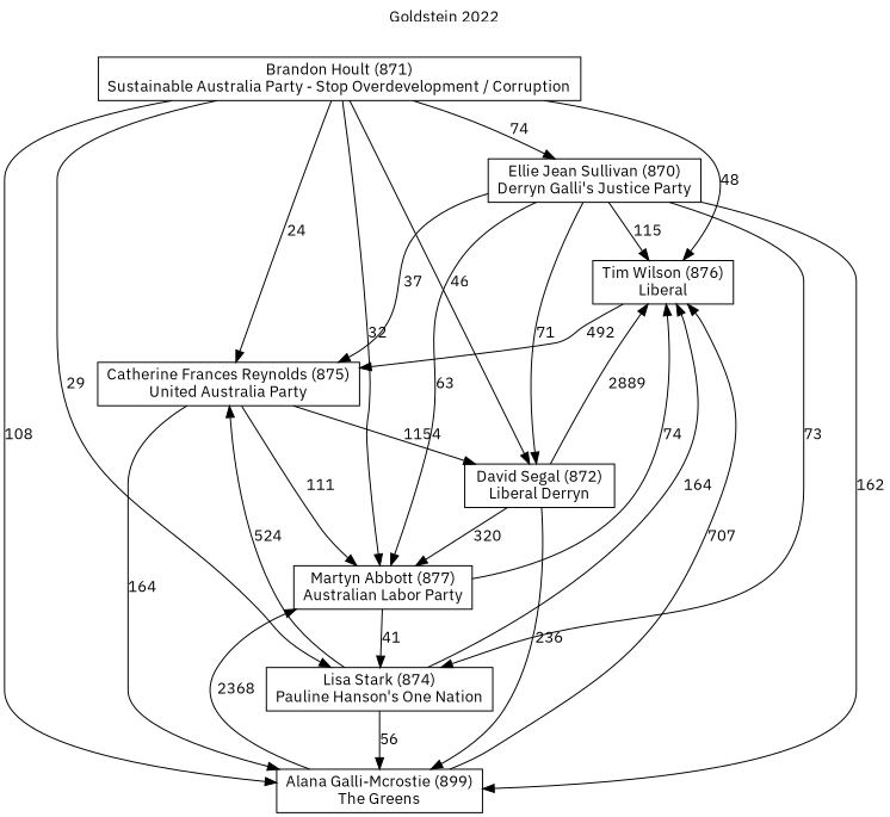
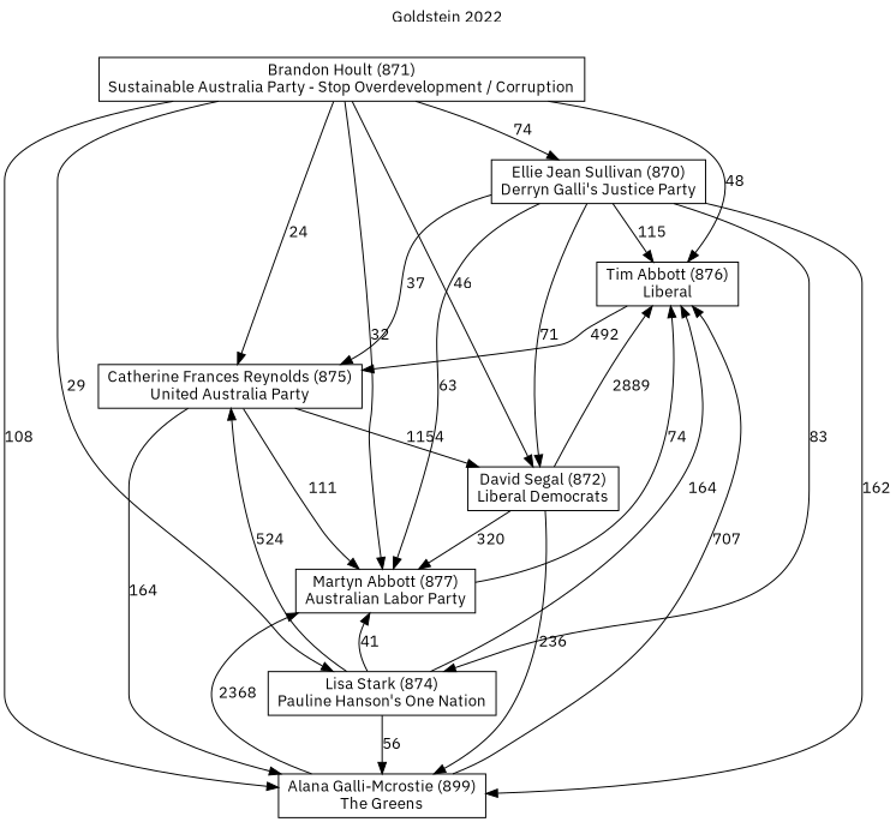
  digraph {
    fontname="IBM Plex Sans"
    label="Goldstein 2022"
    labelloc=t
    mclimit=10
    node [fontname="IBM Plex Sans" shape=box]
    edge [fontname="IBM Plex Sans"]
-   n1 [label="Tim Wilson (876)\nLiberal"]
+   n1 [label="Tim Abbott (876)\nLiberal"]
    n2 [label="Catherine Frances Reynolds (875)\nUnited Australia Party"]
    n3 [label="Martyn Abbott (877)\nAustralian Labor Party"]
    n4 [label="Alana Galli-Mcrostie (899)\nThe Greens"]
-   n5 [label="David Segal (872)\nLiberal Derryn"]
+   n5 [label="David Segal (872)\nLiberal Democrats"]
    n6 [label="Lisa Stark (874)\nPauline Hanson's One Nation"]
    n7 [label="Ellie Jean Sullivan (870)\nDerryn Galli's Justice Party"]
    n8 [label="Brandon Hoult (871)\nSustainable Australia Party - Stop Overdevelopment / Corruption"]
    n1 -> n2 [label=492]
    n2 -> n3 [label=111]
    n2 -> n4 [label=164]
    n2 -> n5 [label=1154]
    n3 -> n1 [label=74]
    n4 -> n1 [label=707]
    n4 -> n3 [label=2368]
    n5 -> n1 [label=2889]
    n5 -> n3 [label=320]
    n5 -> n4 [label=236]
    n6 -> n1 [label=164]
    n6 -> n2 [label=524]
-   n3 -> n6 [label=41]
+   n6 -> n3 [label=41]
    n6 -> n4 [label=56]
    n7 -> n1 [label=115]
    n7 -> n2 [label=37]
    n7 -> n3 [label=63]
    n7 -> n4 [label=162]
    n7 -> n5 [label=71]
-   n7 -> n6 [label=73]
+   n7 -> n6 [label=83]
    n8 -> n1 [label=48]
    n8 -> n2 [label=24]
    n8 -> n3 [label=32]
    n8 -> n4 [label=108]
    n8 -> n5 [label=46]
    n8 -> n6 [label=29]
    n8 -> n7 [label=74]
  }
